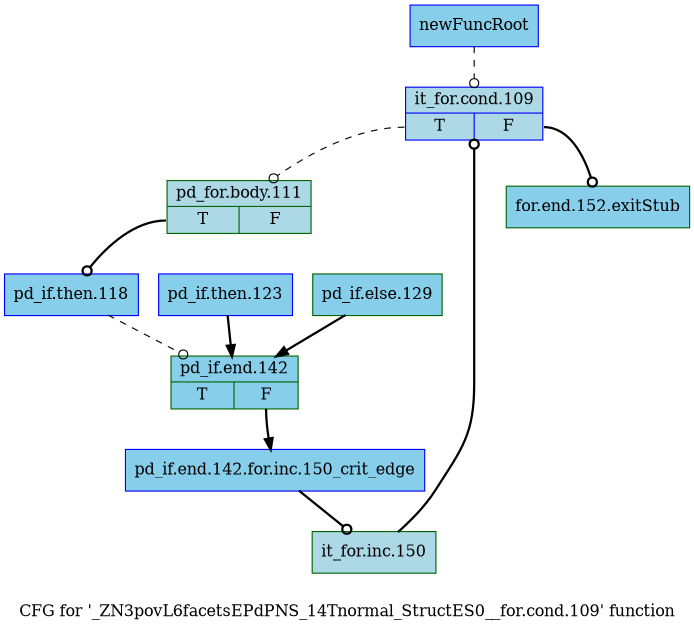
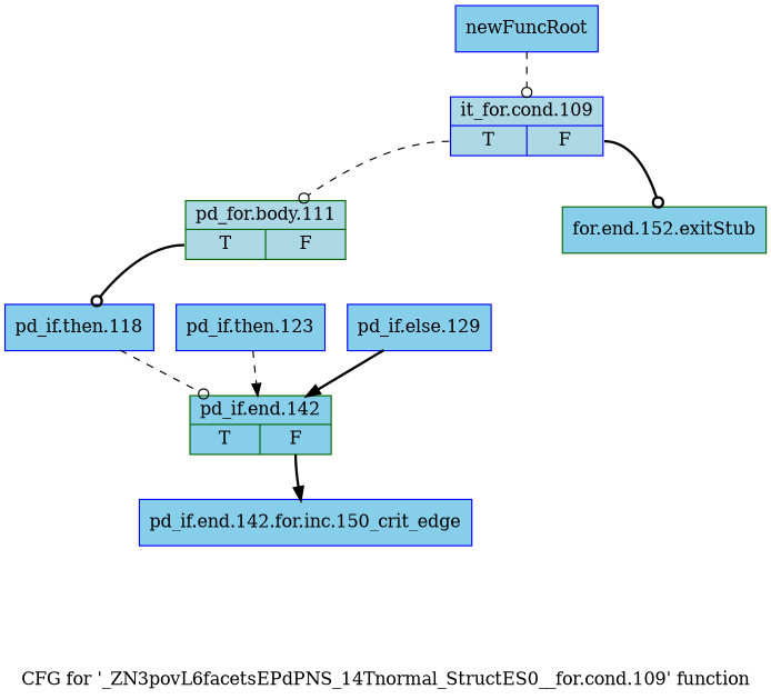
  digraph {
    label="CFG for '_ZN3povL6facetsEPdPNS_14Tnormal_StructES0__for.cond.109' function"
    node [color=blue fillcolor=skyblue shape=record style=filled]
    edge [arrowhead=odot style=bold]
    n1 [label="{newFuncRoot}"]
    n2 [fillcolor=lightblue label="{it_for.cond.109|{<s0>T|<s1>F}}"]
    n3 [color=darkgreen label="{for.end.152.exitStub}"]
    n4 [color=darkgreen fillcolor=lightblue label="{pd_for.body.111|{<s0>T|<s1>F}}"]
    n5 [label="{pd_if.then.118}"]
    n6 [color=darkgreen label="{pd_if.end.142|{<s0>T|<s1>F}}"]
    n7 [label="{pd_if.end.142.for.inc.150_crit_edge}"]
    n8 [label="{pd_if.then.123}"]
-   n9 [color=darkgreen label="{pd_if.else.129}"]
-   n10 [color=darkgreen fillcolor=lightblue label="{it_for.inc.150}"]
+   n9 [label="{pd_if.else.129}"]
    n1 -> n2 [style=dashed]
    n2 -> n3 [tailport=s1]
    n2 -> n4 [style=dashed tailport=s0]
    n4 -> n5 [tailport=s0]
    n5 -> n6 [style=dashed]
    n6 -> n7 [arrowhead=normal tailport=s1]
-   n7 -> n10
-   n8 -> n6 [arrowhead=normal]
+   n8 -> n6 [arrowhead=normal style=dashed]
    n9 -> n6 [arrowhead=normal]
-   n10 -> n2
  }
